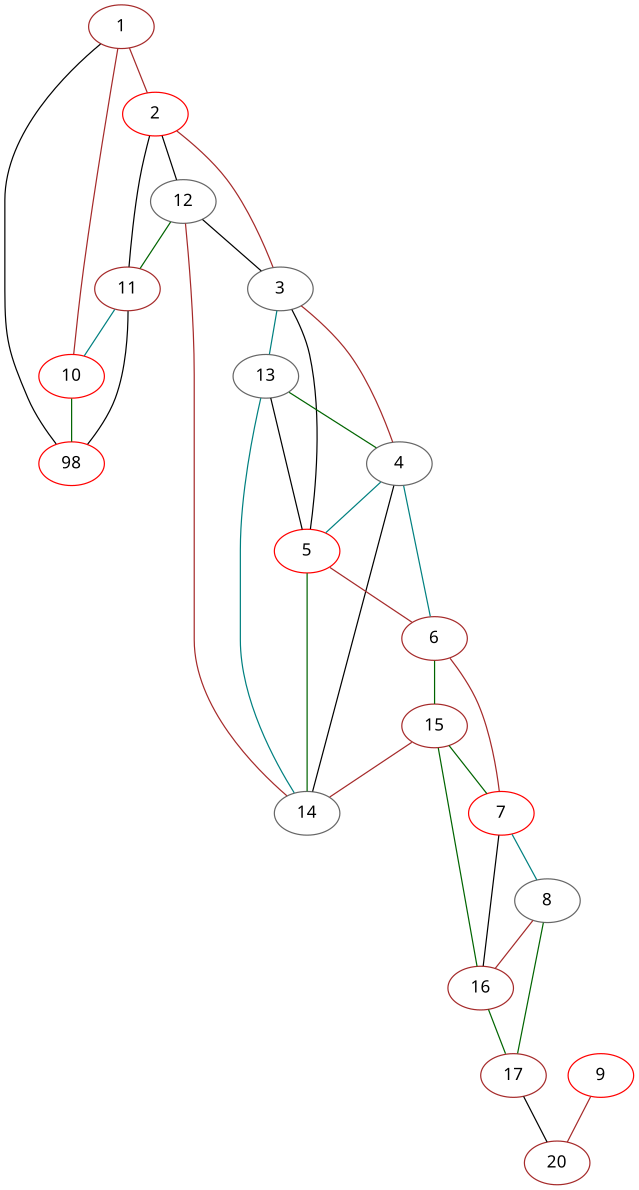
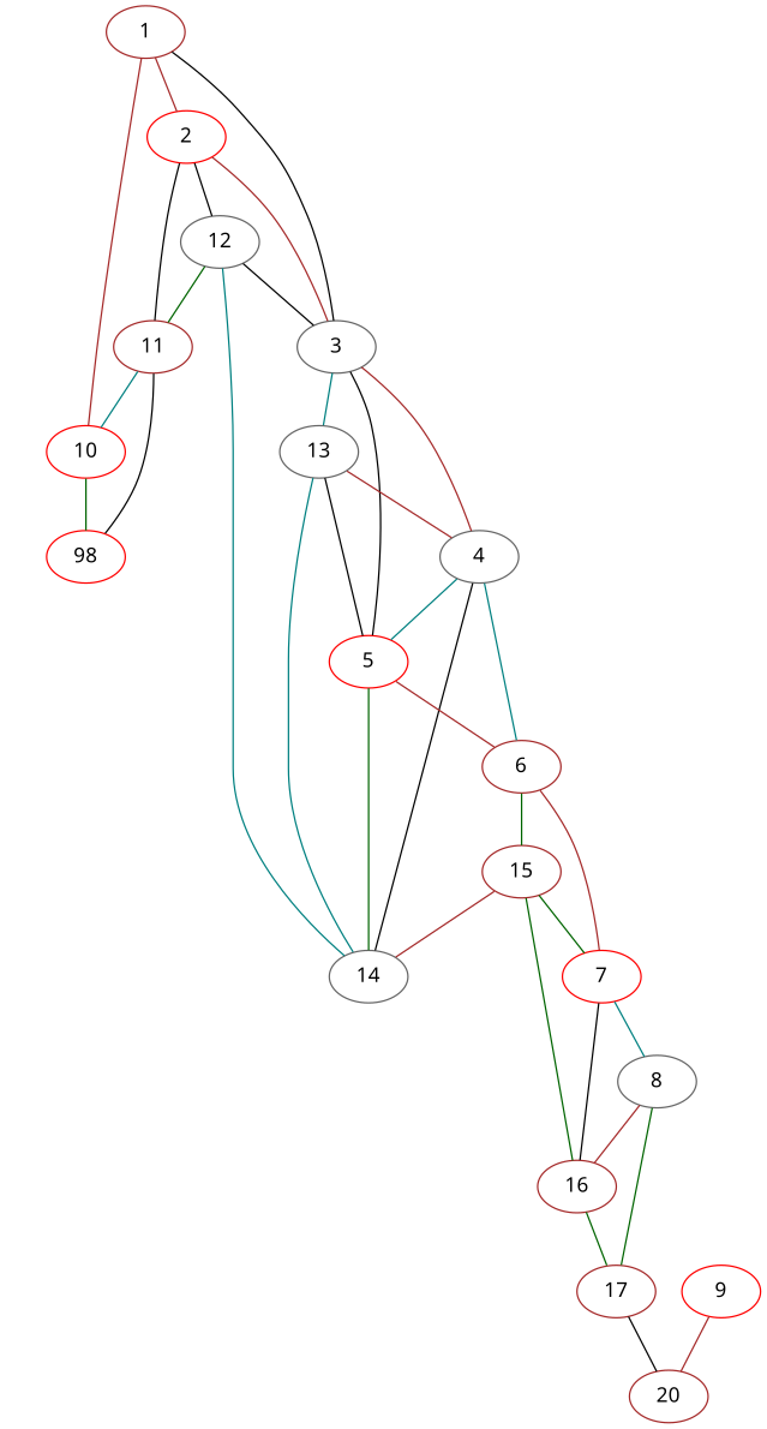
  graph {
    fontname="Noto Sans"
    node [aaLength=4 color=brown fontname="Noto Sans" sequence=RVKI type=1]
    edge [color=brown distance0=22.0 fontname="Noto Sans" frequency=1 type0=1]
    1 [aaLength=11 sequence=NLEDALFSVES type=0]
    2 [aaLength=12 color=red sequence=SPEDARRISVEL type=0]
    10 [color=red]
    n4 [color=red label=98]
    11 [aaLength=5 sequence=AVGFV]
    12 [aaLength=6 color=gray40 sequence=FRVGVF]
    3 [aaLength=12 color=gray40 sequence=EPEKILDVASYV type=0]
    14 [aaLength=7 color=gray40 sequence=LVIKAVG]
    13 [color=gray40 sequence=AVQL]
    4 [aaLength=12 color=gray40 sequence=PIELCRKIAERI type=0]
    5 [aaLength=9 color=red sequence=NERDMERAL type=0]
    6 [aaLength=3 sequence=NYR type=0]
    7 [aaLength=12 color=red sequence=DWSLILPYRDRF type=0]
    15 [sequence=ILLD]
    8 [aaLength=10 color=gray40 sequence=NVRSAIDVVR type=0]
    16 [sequence=LVLS]
    17 [sequence=AVDV]
    20 [aaLength=2 sequence=KK]
    9 [aaLength=14 color=red sequence=DHDSIKMFIKNAKG type=0]
    1 -- 2 [distance0=31.35138]
    1 -- 10 [distance0=31.36175 type0=2]
-   1 -- n4 [color=black distance0=31.36175 type0=3]
+   1 -- 3 [color=black distance0=31.36175 type0=3]
    2 -- 11 [color=black distance0=45.47501 type0=3]
    2 -- 12 [color=black distance0=4.0 type0=4]
    2 -- 3 [distance0=27.58123]
    10 -- n4 [color=darkgreen distance0=0.0 distance1=0.0 frequency=2 type1=5]
    11 -- 10 [color=teal]
    11 -- n4 [color=black type0=2]
    12 -- 11 [color=darkgreen distance0=30.0 type0=2]
    12 -- 3 [color=black distance0=3.0 type0=4]
-   12 -- 14 [distance0=44.0 type0=3]
+   12 -- 14 [color=teal distance0=44.0 type0=3]
    3 -- 13 [color=teal distance0=3.0 type0=4]
    3 -- 4 [distance0=25.24992]
    3 -- 5 [color=black distance0=48.43094 type0=3]
    13 -- 14 [color=teal distance0=20.0]
-   13 -- 4 [color=darkgreen distance0=4.0 type0=4]
+   13 -- 4 [distance0=4.0 type0=4]
    13 -- 5 [color=black distance0=41.53212 type0=3]
    4 -- 14 [color=black distance0=0.0 type0=5]
    4 -- 5 [color=teal distance0=26.43356 type0=2]
    4 -- 6 [color=teal distance0=31.11619 type0=3]
    5 -- 14 [color=darkgreen distance0=31.06311 type0=3]
    5 -- 6 [distance0=12.10818 distance1=0.0 frequency=2 type1=5]
    6 -- 7 [distance0=28.58464 type0=2]
    6 -- 15 [color=darkgreen distance0=3.0 type0=4]
    7 -- 8 [color=teal distance0=25.84359 type0=2]
    7 -- 16 [color=black distance0=25.51312 distance1=2.0 frequency=2 type1=4]
    15 -- 14 [distance0=24.0]
    15 -- 7 [color=darkgreen distance0=27.27488 distance1=13.0 frequency=2 type0=2 type1=4]
    15 -- 16 [color=darkgreen distance0=31.0 type0=3]
    8 -- 16 [distance0=19.31902]
    8 -- 17 [color=darkgreen distance0=20.42607 distance1=2.0 frequency=2 type0=2 type1=4]
    16 -- 17 [color=darkgreen type0=2]
    17 -- 20 [color=black distance0=13.0 type0=2]
    9 -- 20 [distance0=18.77606]
  }
